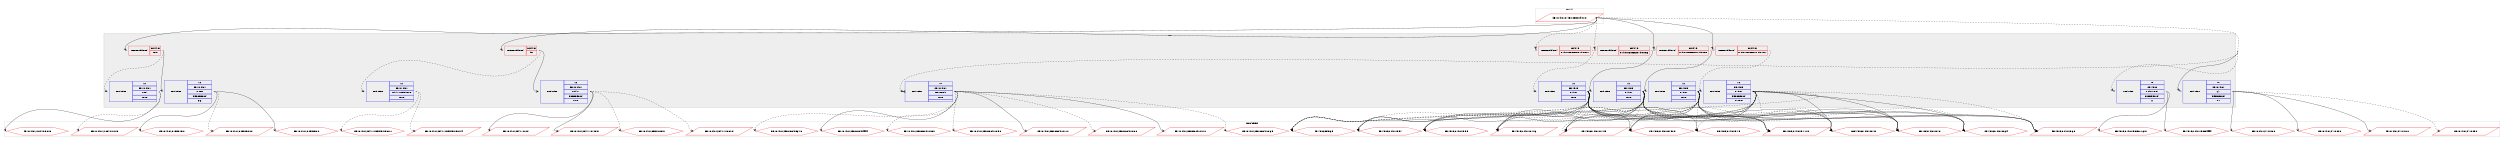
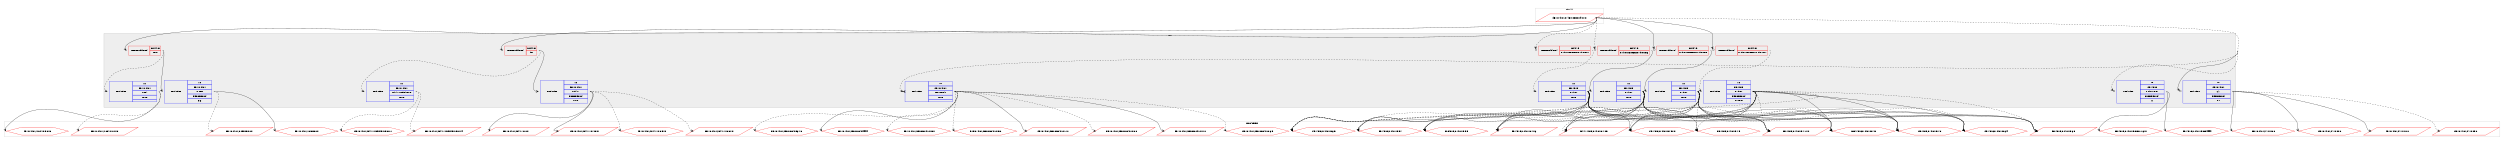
  digraph {
    compound=true
    concentrate=true
    fontname=Helvetica
    fontsize=10
    newrank=true
    rankdir=TB
    ranksep=1.5
    node [color=red fontname=Helvetica fontsize=10 shape=hexagon]
    edge [arrowhead=vee headport=w style=solid tailport=e weight=100]
    n1 [label="dev-python/pyhamcrest-1.9.0-r1" shape=parallelogram width=4]
    n2 [color=blue label=<<TABLE BORDER="0" CELLBORDER="1" CELLSPACING="0" CELLPADDING="4" WIDTH="220"><TR><TD ROWSPAN="6" CELLPADDING="30">pack_dep</TD></TR><TR><TD WIDTH="110">no</TD></TR><TR><TD>dev-python</TD></TR><TR><TD>sphinx</TD></TR><TR><TD>greaterequal</TD></TR><TR><TD>1.2.2</TD></TR></TABLE>> shape=none]
    n3 [color=blue label=<<TABLE BORDER="0" CELLBORDER="1" CELLSPACING="0" CELLPADDING="4" WIDTH="220"><TR><TD ROWSPAN="6" CELLPADDING="30">pack_dep</TD></TR><TR><TD WIDTH="110">no</TD></TR><TR><TD>dev-python</TD></TR><TR><TD>sphinx_rtd_theme</TD></TR><TR><TD>none</TD></TR><TR><TD></TD></TR></TABLE>> shape=none]
    n4 [label=<<TABLE BORDER="0" CELLBORDER="1" CELLSPACING="0" CELLPADDING="4"><TR><TD ROWSPAN="3" CELLPADDING="10">use_conditional</TD></TR><TR><TD>positive</TD></TR><TR><TD>doc</TD></TR></TABLE>> shape=none]
    n5 [color=blue label=<<TABLE BORDER="0" CELLBORDER="1" CELLSPACING="0" CELLPADDING="4" WIDTH="220"><TR><TD ROWSPAN="6" CELLPADDING="30">pack_dep</TD></TR><TR><TD WIDTH="110">no</TD></TR><TR><TD>dev-python</TD></TR><TR><TD>pytest</TD></TR><TR><TD>greaterequal</TD></TR><TR><TD>2.6</TD></TR></TABLE>> shape=none]
    n6 [color=blue label=<<TABLE BORDER="0" CELLBORDER="1" CELLSPACING="0" CELLPADDING="4" WIDTH="220"><TR><TD ROWSPAN="6" CELLPADDING="30">pack_dep</TD></TR><TR><TD WIDTH="110">no</TD></TR><TR><TD>dev-python</TD></TR><TR><TD>mock</TD></TR><TR><TD>none</TD></TR><TR><TD></TD></TR></TABLE>> shape=none]
    n7 [label=<<TABLE BORDER="0" CELLBORDER="1" CELLSPACING="0" CELLPADDING="4"><TR><TD ROWSPAN="3" CELLPADDING="10">use_conditional</TD></TR><TR><TD>positive</TD></TR><TR><TD>test</TD></TR></TABLE>> shape=none]
    n8 [color=blue label=<<TABLE BORDER="0" CELLBORDER="1" CELLSPACING="0" CELLPADDING="4" WIDTH="220"><TR><TD ROWSPAN="6" CELLPADDING="30">pack_dep</TD></TR><TR><TD WIDTH="110">no</TD></TR><TR><TD>dev-python</TD></TR><TR><TD>setuptools</TD></TR><TR><TD>none</TD></TR><TR><TD></TD></TR></TABLE>> shape=none]
    n9 [color=blue label=<<TABLE BORDER="0" CELLBORDER="1" CELLSPACING="0" CELLPADDING="4" WIDTH="220"><TR><TD ROWSPAN="6" CELLPADDING="30">pack_dep</TD></TR><TR><TD WIDTH="110">no</TD></TR><TR><TD>dev-lang</TD></TR><TR><TD>python</TD></TR><TR><TD>greaterequal</TD></TR><TR><TD>2.7.5-r2</TD></TR></TABLE>> shape=none]
    n10 [label=<<TABLE BORDER="0" CELLBORDER="1" CELLSPACING="0" CELLPADDING="4"><TR><TD ROWSPAN="3" CELLPADDING="10">use_conditional</TD></TR><TR><TD>positive</TD></TR><TR><TD>python_targets_python2_7</TD></TR></TABLE>> shape=none]
    n11 [color=blue label=<<TABLE BORDER="0" CELLBORDER="1" CELLSPACING="0" CELLPADDING="4" WIDTH="220"><TR><TD ROWSPAN="6" CELLPADDING="30">pack_dep</TD></TR><TR><TD WIDTH="110">no</TD></TR><TR><TD>dev-lang</TD></TR><TR><TD>python</TD></TR><TR><TD>none</TD></TR><TR><TD></TD></TR></TABLE>> shape=none]
    n12 [label=<<TABLE BORDER="0" CELLBORDER="1" CELLSPACING="0" CELLPADDING="4"><TR><TD ROWSPAN="3" CELLPADDING="10">use_conditional</TD></TR><TR><TD>positive</TD></TR><TR><TD>python_targets_python3_5</TD></TR></TABLE>> shape=none]
    n13 [color=blue label=<<TABLE BORDER="0" CELLBORDER="1" CELLSPACING="0" CELLPADDING="4" WIDTH="220"><TR><TD ROWSPAN="6" CELLPADDING="30">pack_dep</TD></TR><TR><TD WIDTH="110">no</TD></TR><TR><TD>dev-lang</TD></TR><TR><TD>python</TD></TR><TR><TD>none</TD></TR><TR><TD></TD></TR></TABLE>> shape=none]
    n14 [label=<<TABLE BORDER="0" CELLBORDER="1" CELLSPACING="0" CELLPADDING="4"><TR><TD ROWSPAN="3" CELLPADDING="10">use_conditional</TD></TR><TR><TD>positive</TD></TR><TR><TD>python_targets_python3_6</TD></TR></TABLE>> shape=none]
    n15 [color=blue label=<<TABLE BORDER="0" CELLBORDER="1" CELLSPACING="0" CELLPADDING="4" WIDTH="220"><TR><TD ROWSPAN="6" CELLPADDING="30">pack_dep</TD></TR><TR><TD WIDTH="110">no</TD></TR><TR><TD>dev-lang</TD></TR><TR><TD>python</TD></TR><TR><TD>none</TD></TR><TR><TD></TD></TR></TABLE>> shape=none]
    n16 [label=<<TABLE BORDER="0" CELLBORDER="1" CELLSPACING="0" CELLPADDING="4"><TR><TD ROWSPAN="3" CELLPADDING="10">use_conditional</TD></TR><TR><TD>positive</TD></TR><TR><TD>python_targets_python3_7</TD></TR></TABLE>> shape=none]
    n17 [color=blue label=<<TABLE BORDER="0" CELLBORDER="1" CELLSPACING="0" CELLPADDING="4" WIDTH="220"><TR><TD ROWSPAN="6" CELLPADDING="30">pack_dep</TD></TR><TR><TD WIDTH="110">no</TD></TR><TR><TD>dev-lang</TD></TR><TR><TD>python-exec</TD></TR><TR><TD>greaterequal</TD></TR><TR><TD>2</TD></TR></TABLE>> shape=none]
    n18 [color=blue label=<<TABLE BORDER="0" CELLBORDER="1" CELLSPACING="0" CELLPADDING="4" WIDTH="220"><TR><TD ROWSPAN="6" CELLPADDING="30">pack_dep</TD></TR><TR><TD WIDTH="110">no</TD></TR><TR><TD>dev-python</TD></TR><TR><TD>six</TD></TR><TR><TD>greaterequal</TD></TR><TR><TD>1.4</TD></TR></TABLE>> shape=none]
    n19 [label="dev-python/sphinx-1.2.2-r1" shape=parallelogram width=4]
-   n20 [label="dev-python/test-1.2.3-r1" width=4]
+   n20 [label="dev-python/sphinx-1.2.3-r1" width=4]
    n21 [label="dev-python/sphinx-1.7.5-r1" shape=parallelogram width=4]
    n22 [label="dev-python/sphinx-2.0.1" shape=parallelogram width=4]
    n23 [label="dev-python/sphinx_rtd_theme-0.1.9" shape=parallelogram width=4]
    n24 [label="dev-python/sphinx_rtd_theme-0.2.4" width=4]
    n25 [label="dev-python/pytest-3.10.1" shape=parallelogram width=4]
-   n26 [label="dev-python/pytest-4.5.0" width=4]
-   n27 [label="dev-python/pytest-5.0.1" width=4]
+   n27 [label="dev-python/none-5.0.1" width=4]
    n28 [label="dev-python/mock-1.0.1-r2" shape=parallelogram width=4]
    n29 [label="dev-python/mock-1.3.0-r2" width=4]
    n30 [label="dev-python/setuptools-36.7.2" width=4]
    n31 [label="dev-python/setuptools-40.6.3" width=4]
    n32 [label="dev-python/setuptools-41.1.0" shape=parallelogram width=4]
    n33 [label="dev-python/setuptools-41.2.0" shape=parallelogram width=4]
    n34 [label="dev-python/setuptools-41.4.0" shape=parallelogram width=4]
-   n35 [label="dev-python/setuptools-41.5.0" width=4]
+   n35 [label="lang-python/setuptools-41.5.0" width=4]
    n36 [label="dev-python/setuptools-41.5.1" width=4]
    n37 [label="dev-python/setuptools-9999" width=4]
-   n38 [label="dev-lang/python-2.7.15" shape=parallelogram width=4]
+   n38 [label="sphinx-lang/python-2.7.15" shape=parallelogram width=4]
    n39 [label="dev-lang/python-2.7.16" shape=parallelogram width=4]
-   n40 [label="dev-lang/python-3.5.5" width=4]
+   n40 [label="doc-lang/python-3.5.5" width=4]
    n41 [label="dev-lang/python-3.5.7" width=4]
-   n42 [label="dev-lang/rtd-3.6.5" width=4]
+   n42 [label="dev-lang/python-3.6.5" width=4]
    n43 [label="dev-lang/python-3.6.8" shape=parallelogram width=4]
    n44 [label="dev-lang/python-3.6.9" width=4]
-   n45 [label="dev-rtd/python-3.7.2" width=4]
+   n45 [label="dev-lang/python-3.7.2" width=4]
    n46 [label="pack-lang/python-3.7.3" width=4]
    n47 [label="dev-lang/python-3.7.4-r1" shape=parallelogram width=4]
    n48 [label="dev-lang/python-3.7.5" width=4]
    n49 [label="dev-lang/python-3.7.5-r1" width=4]
    n50 [label="dev-lang/python-exec-2.4.6-r1" width=4]
    n51 [label="dev-lang/python-exec-9999" width=4]
    n52 [label="dev-python/six-1.10.0" shape=parallelogram width=4]
    n53 [label="dev-python/six-1.11.0" width=4]
    n54 [label="dev-python/six-1.12.0" width=4]
    n55 [label="dev-python/six-1.13.0" shape=parallelogram width=4]
    subgraph cluster_1 {
      color=gray
      label=<<i>ebuild</i>>
      rank=same
      n1
    }
    subgraph cluster_2 {
      color=gray
      label=<<i>dependencies</i>>
      subgraph cluster_3 {
        color=gray
        fillcolor="#eeeeee"
        label=<<i>compile</i>>
        style=filled
        subgraph sub_4 {
          color=gray
          fillcolor="#eeeeee"
          label=<<i>compile</i>>
          style=filled
          n4
          subgraph sub_5 {
            color=gray
            fillcolor="#eeeeee"
            label=<<i>compile</i>>
            style=filled
            n2
          }
          subgraph sub_6 {
            color=gray
            fillcolor="#eeeeee"
            label=<<i>compile</i>>
            style=filled
            n3
          }
        }
        subgraph sub_7 {
          color=gray
          fillcolor="#eeeeee"
          label=<<i>compile</i>>
          style=filled
          n7
          subgraph sub_8 {
            color=gray
            fillcolor="#eeeeee"
            label=<<i>compile</i>>
            style=filled
            n5
          }
          subgraph sub_9 {
            color=gray
            fillcolor="#eeeeee"
            label=<<i>compile</i>>
            style=filled
            n6
          }
        }
        subgraph sub_10 {
          color=gray
          fillcolor="#eeeeee"
          label=<<i>compile</i>>
          style=filled
          n8
        }
      }
      subgraph cluster_11 {
        color=gray
        fillcolor="#eeeeee"
        label=<<i>compile and run</i>>
        style=filled
        subgraph sub_12 {
          color=gray
          fillcolor="#eeeeee"
          label=<<i>compile and run</i>>
          style=filled
          n10
          subgraph sub_13 {
            color=gray
            fillcolor="#eeeeee"
            label=<<i>compile and run</i>>
            style=filled
            n9
          }
        }
        subgraph sub_14 {
          color=gray
          fillcolor="#eeeeee"
          label=<<i>compile and run</i>>
          style=filled
          n12
          subgraph sub_15 {
            color=gray
            fillcolor="#eeeeee"
            label=<<i>compile and run</i>>
            style=filled
            n11
          }
        }
        subgraph sub_16 {
          color=gray
          fillcolor="#eeeeee"
          label=<<i>compile and run</i>>
          style=filled
          n14
          subgraph sub_17 {
            color=gray
            fillcolor="#eeeeee"
            label=<<i>compile and run</i>>
            style=filled
            n13
          }
        }
        subgraph sub_18 {
          color=gray
          fillcolor="#eeeeee"
          label=<<i>compile and run</i>>
          style=filled
          n16
          subgraph sub_19 {
            color=gray
            fillcolor="#eeeeee"
            label=<<i>compile and run</i>>
            style=filled
            n15
          }
        }
        subgraph sub_20 {
          color=gray
          fillcolor="#eeeeee"
          label=<<i>compile and run</i>>
          style=filled
          n17
        }
        subgraph sub_21 {
          color=gray
          fillcolor="#eeeeee"
          label=<<i>compile and run</i>>
          style=filled
          n18
        }
      }
      subgraph cluster_22 {
        color=gray
        fillcolor="#eeeeee"
        label=<<i>run</i>>
        style=filled
      }
    }
    subgraph cluster_23 {
      color=gray
      label=<<i>candidates</i>>
      rank=same
      subgraph sub_24 {
        color=black
        label=<<i>candidates</i>>
        nodesep=1
        rank=same
        n19
        n20
        n21
        n22
      }
      subgraph sub_25 {
        color=black
        label=<<i>candidates</i>>
        nodesep=1
        rank=same
        n23
        n24
      }
      subgraph sub_26 {
        color=black
        label=<<i>candidates</i>>
        nodesep=1
        rank=same
        n25
-       n26
        n27
      }
      subgraph sub_27 {
        color=black
        label=<<i>candidates</i>>
        nodesep=1
        rank=same
        n28
        n29
      }
      subgraph sub_28 {
        color=black
        label=<<i>candidates</i>>
        nodesep=1
        rank=same
        n30
        n31
        n32
        n33
        n34
        n35
        n36
        n37
      }
      subgraph sub_29 {
        color=black
        label=<<i>candidates</i>>
        nodesep=1
        rank=same
        n38
        n39
        n40
        n41
        n42
        n43
        n44
        n45
        n46
        n47
        n48
        n49
      }
      subgraph sub_30 {
        color=black
        label=<<i>candidates</i>>
        nodesep=1
        rank=same
        n38
        n39
        n40
        n41
        n42
        n43
        n44
        n45
        n46
        n47
        n48
        n49
      }
      subgraph sub_31 {
        color=black
        label=<<i>candidates</i>>
        nodesep=1
        rank=same
        n38
        n39
        n40
        n41
        n42
        n43
        n44
        n45
        n46
        n47
        n48
        n49
      }
      subgraph sub_32 {
        color=black
        label=<<i>candidates</i>>
        nodesep=1
        rank=same
        n38
        n39
        n40
        n41
        n42
        n43
        n44
        n45
        n46
        n47
        n48
        n49
      }
      subgraph sub_33 {
        color=black
        label=<<i>candidates</i>>
        nodesep=1
        rank=same
        n50
        n51
      }
      subgraph sub_34 {
        color=black
        label=<<i>candidates</i>>
        nodesep=1
        rank=same
        n52
        n53
        n54
        n55
      }
    }
    n1 -> n4 [weight=20]
    n1 -> n7 [weight=20]
    n1 -> n8 [style=dashed weight=20]
    n1 -> n10 [arrowhead=odotvee weight=20]
    n1 -> n12 [arrowhead=odotvee weight=20]
    n1 -> n14 [arrowhead=odotvee style=dashed weight=20]
    n1 -> n16 [arrowhead=odotvee style=dashed weight=20]
    n1 -> n17 [arrowhead=odotvee style=dashed weight=20]
    n1 -> n18 [arrowhead=odotvee weight=20]
    n2 -> n19 [style=dashed]
    n2 -> n20 [style=dashed]
    n2 -> n21
    n2 -> n22
    n3 -> n23 [style=dashed]
    n3 -> n24 [style=dashed]
    n4 -> n2 [weight=20]
    n4 -> n3 [style=dashed weight=20]
    n5 -> n25 [style=dashed]
-   n5 -> n26
    n5 -> n27
    n6 -> n28 [style=dashed]
    n6 -> n29
    n7 -> n5 [weight=20]
    n7 -> n6 [style=dashed weight=20]
    n8 -> n30 [style=dashed]
    n8 -> n31 [style=dashed]
    n8 -> n32
    n8 -> n33 [style=dashed]
    n8 -> n34
    n8 -> n35 [style=dashed]
    n8 -> n36 [style=dashed]
    n8 -> n37
    n9 -> n38
    n9 -> n39
    n9 -> n40 [style=dashed]
    n9 -> n41 [style=dashed]
    n9 -> n42 [style=dashed]
    n9 -> n43 [style=dashed]
    n9 -> n44
    n9 -> n45
    n9 -> n46
    n9 -> n47 [style=dashed]
    n9 -> n48 [style=dashed]
    n9 -> n49
    n10 -> n9 [style=dashed weight=20]
    n11 -> n38 [style=dashed]
    n11 -> n39 [style=dashed]
    n11 -> n40 [style=dashed]
    n11 -> n41
    n11 -> n42 [style=dashed]
    n11 -> n43
    n11 -> n44 [style=dashed]
    n11 -> n45
    n11 -> n46 [style=dashed]
    n11 -> n47
    n11 -> n48 [style=dashed]
    n11 -> n49
    n12 -> n11 [weight=20]
    n13 -> n38
    n13 -> n39
    n13 -> n40
    n13 -> n41 [style=dashed]
    n13 -> n42 [style=dashed]
    n13 -> n43
    n13 -> n44
    n13 -> n45
    n13 -> n46 [style=dashed]
    n13 -> n47 [style=dashed]
    n13 -> n48 [style=dashed]
    n13 -> n49 [style=dashed]
    n14 -> n13 [weight=20]
    n15 -> n38 [style=dashed]
    n15 -> n39
    n15 -> n40
    n15 -> n41 [style=dashed]
    n15 -> n42
    n15 -> n43
    n15 -> n44
    n15 -> n45
    n15 -> n46
    n15 -> n47
    n15 -> n48 [style=dashed]
    n15 -> n49
    n16 -> n15 [style=dashed weight=20]
    n17 -> n50
    n17 -> n51
    n18 -> n52
    n18 -> n53
    n18 -> n54
    n18 -> n55 [style=dashed]
  }
